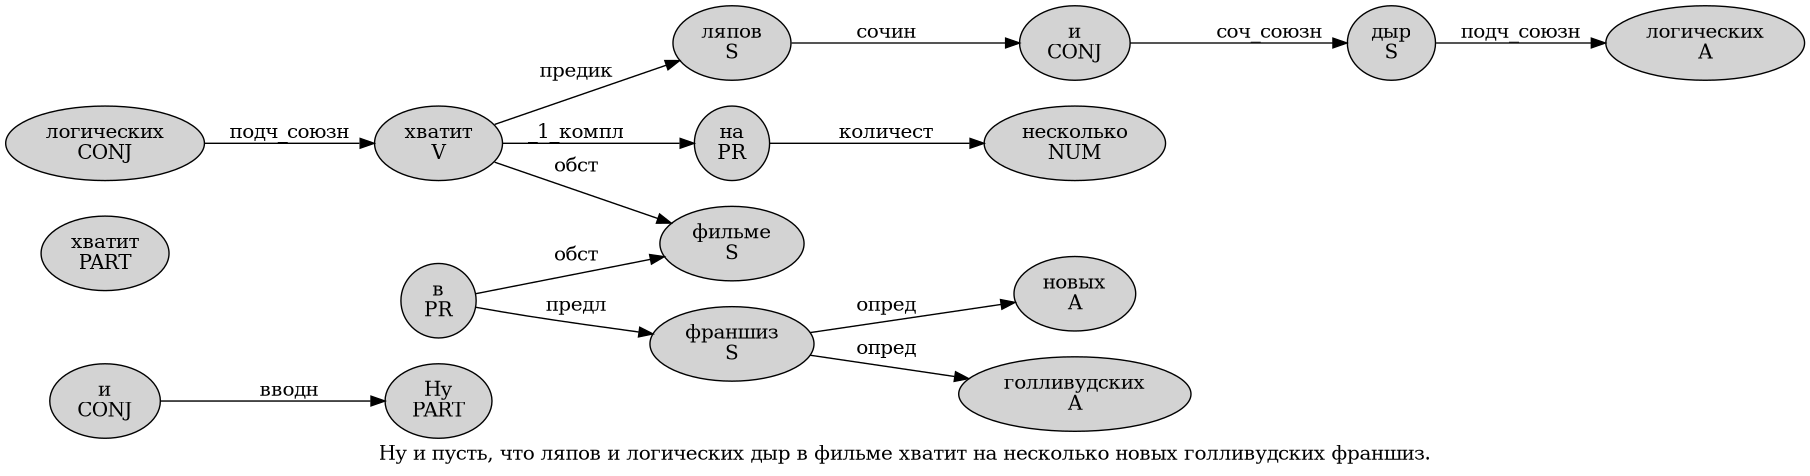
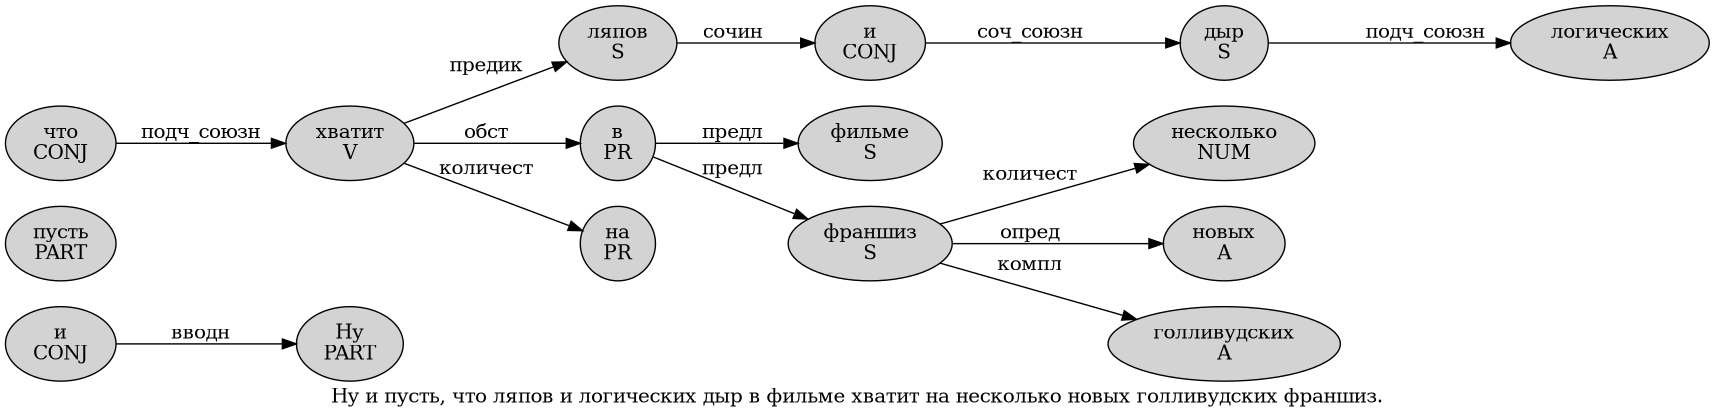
  digraph {
    label="Ну и пусть, что ляпов и логических дыр в фильме хватит на несколько новых голливудских франшиз."
    rankdir=LR
    node [fillcolor=lightgray penwidth=1 shape=ellipse style=filled]
    n1 [label="Ну\nPART"]
    n2 [label="и\nCONJ"]
-   n3 [label="хватит\nPART"]
-   n4 [label="логических\nCONJ"]
+   n3 [label="пусть\nPART"]
+   n4 [label="что\nCONJ"]
    n5 [label="хватит\nV"]
    n6 [label="ляпов\nS"]
    n7 [label="в\nPR"]
    n8 [label="на\nPR"]
    n9 [label="и\nCONJ"]
    n10 [label="дыр\nS"]
    n11 [label="логических\nA"]
    n12 [label="фильме\nS"]
    n13 [label="франшиз\nS"]
    n14 [label="несколько\nNUM"]
    n15 [label="новых\nA"]
    n16 [label="голливудских\nA"]
    n2 -> n1 [label="вводн"]
    n4 -> n5 [label="подч_союзн"]
    n5 -> n6 [label="предик"]
-   n5 -> n12 [label="обст"]
-   n5 -> n8 [label="_1_компл"]
+   n5 -> n7 [label="обст"]
+   n5 -> n8 [label="количест"]
    n6 -> n9 [label="сочин"]
-   n7 -> n12 [label="обст"]
+   n7 -> n12 [label="предл"]
    n7 -> n13 [label="предл"]
    n9 -> n10 [label="соч_союзн"]
    n10 -> n11 [label="подч_союзн"]
-   n8 -> n14 [label="количест"]
+   n13 -> n14 [label="количест"]
    n13 -> n15 [label="опред"]
-   n13 -> n16 [label="опред"]
+   n13 -> n16 [label="компл"]
  }
